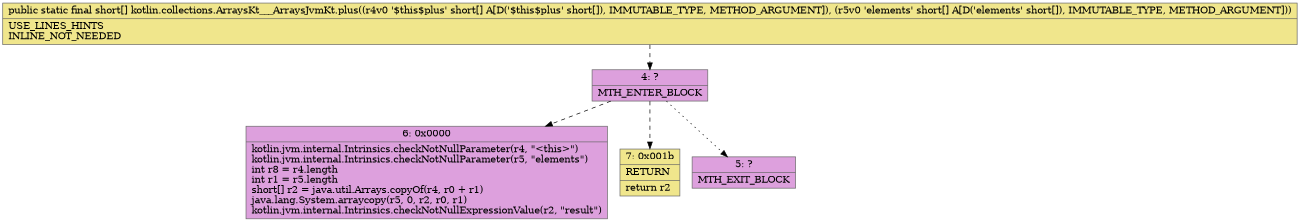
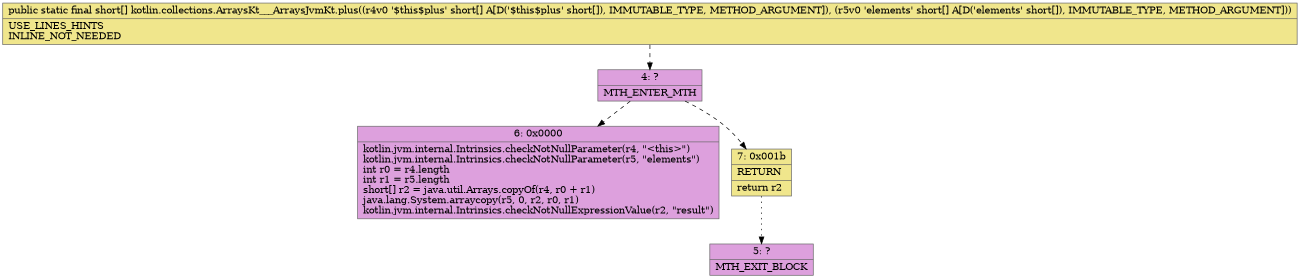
  digraph {
    node [color=gray40 fillcolor=plum shape=record style=filled]
    edge [style=dashed]
-   n1 [label="{4\:\ ?|MTH_ENTER_BLOCK\l}"]
-   n2 [label="{6\:\ 0x0000|kotlin.jvm.internal.Intrinsics.checkNotNullParameter(r4, \"\<this\>\")\lkotlin.jvm.internal.Intrinsics.checkNotNullParameter(r5, \"elements\")\lint r8 = r4.length\lint r1 = r5.length\lshort[] r2 = java.util.Arrays.copyOf(r4, r0 + r1)\ljava.lang.System.arraycopy(r5, 0, r2, r0, r1)\lkotlin.jvm.internal.Intrinsics.checkNotNullExpressionValue(r2, \"result\")\l}"]
+   n1 [label="{4\:\ ?|MTH_ENTER_MTH\l}"]
+   n2 [label="{6\:\ 0x0000|kotlin.jvm.internal.Intrinsics.checkNotNullParameter(r4, \"\<this\>\")\lkotlin.jvm.internal.Intrinsics.checkNotNullParameter(r5, \"elements\")\lint r0 = r4.length\lint r1 = r5.length\lshort[] r2 = java.util.Arrays.copyOf(r4, r0 + r1)\ljava.lang.System.arraycopy(r5, 0, r2, r0, r1)\lkotlin.jvm.internal.Intrinsics.checkNotNullExpressionValue(r2, \"result\")\l}"]
    n3 [fillcolor=khaki label="{7\:\ 0x001b|RETURN\l|return r2\l}"]
    n4 [label="{5\:\ ?|MTH_EXIT_BLOCK\l}"]
    n5 [fillcolor=khaki label="{public static final short[] kotlin.collections.ArraysKt___ArraysJvmKt.plus((r4v0 '$this$plus' short[] A[D('$this$plus' short[]), IMMUTABLE_TYPE, METHOD_ARGUMENT]), (r5v0 'elements' short[] A[D('elements' short[]), IMMUTABLE_TYPE, METHOD_ARGUMENT]))  | USE_LINES_HINTS\lINLINE_NOT_NEEDED\l}"]
    n1 -> n2
    n1 -> n3
-   n1 -> n4 [style=dotted]
+   n3 -> n4 [style=dotted]
    n5 -> n1
  }
